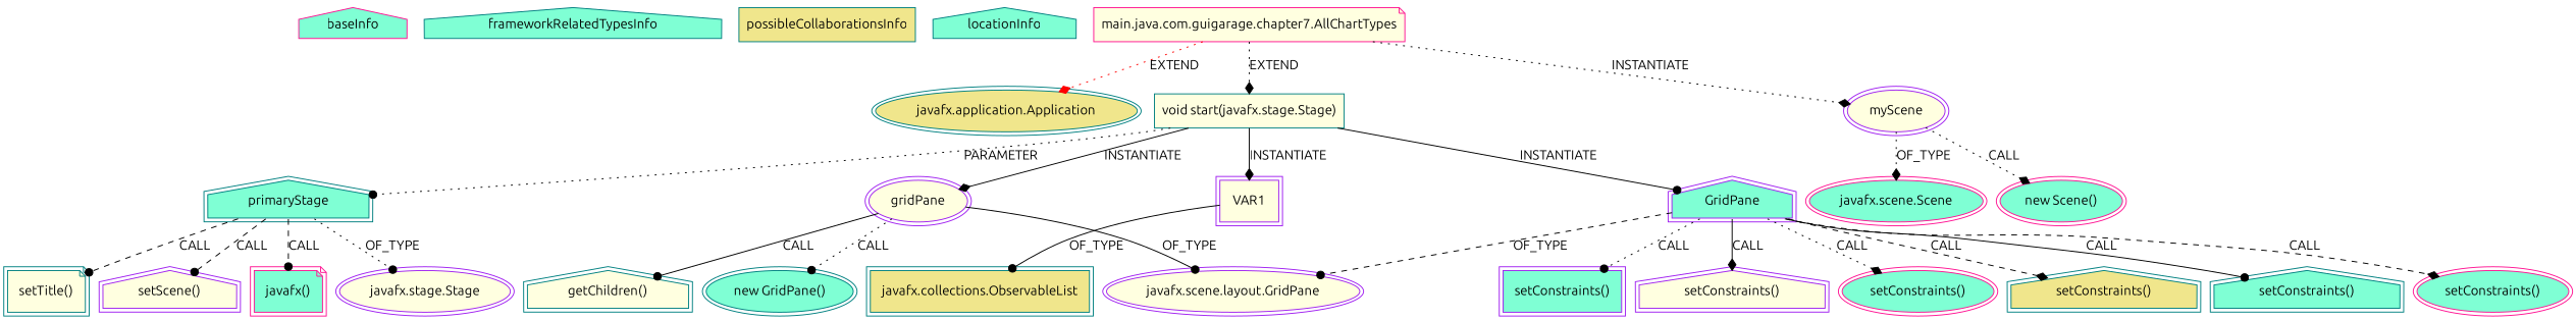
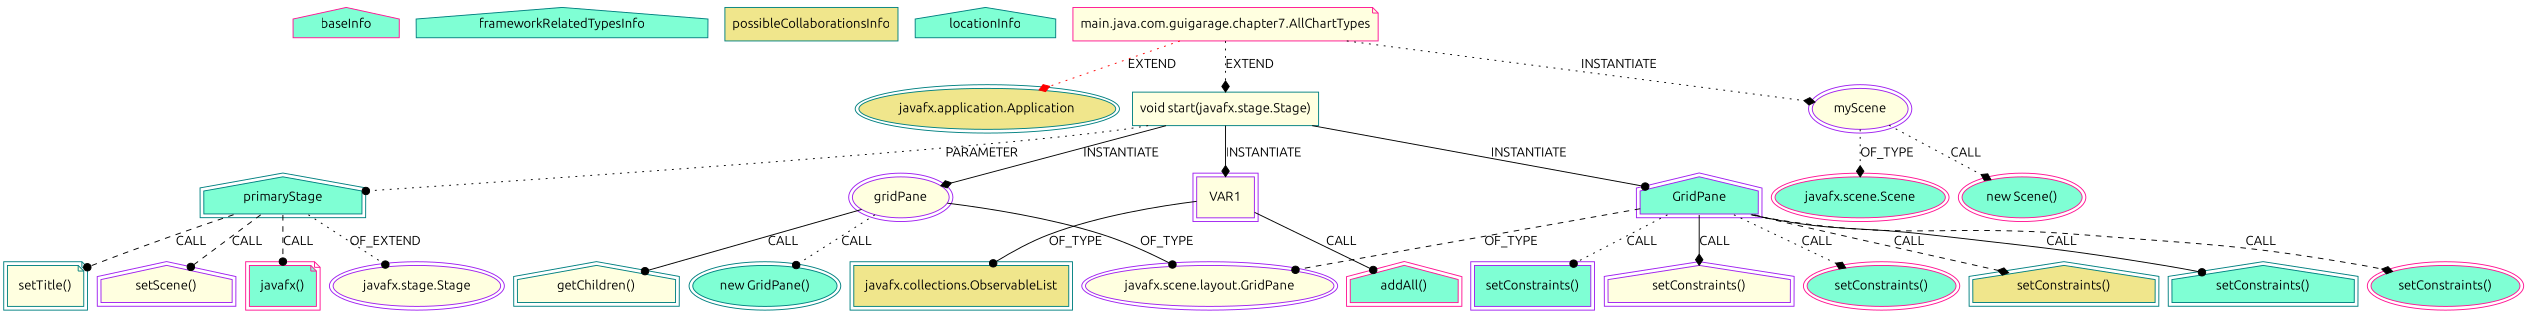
  digraph {
    fontname=Ubuntu
    node [color=teal fillcolor=aquamarine fontname=Ubuntu shape=house style=filled isFrameworkType=true vertexType=INSIDE_CALL peripheries=2]
    edge [arrowhead=dot fontname=Ubuntu style=dotted]
    baseInfo [category=extension_graph color=deeppink graphId=2900 isAnonymous=false possibleRelation=false isFrameworkType="" vertexType="" peripheries=""]
    frameworkRelatedTypesInfo [0="javafx.application.Application" isFrameworkType="" vertexType="" peripheries=""]
    possibleCollaborationsInfo [fillcolor=khaki shape=box isFrameworkType="" vertexType="" peripheries=""]
    locationInfo [contextSignature=AllChartTypes filePath="/guigarage-mastering-javafx-controls/mastering-javafx-controls-master/src/main/java/com/guigarage/chapter7/AllChartTypes.java" graphId=2900 projectName="guigarage-mastering-javafx-controls" isFrameworkType="" vertexType="" peripheries=""]
    n5 [color=deeppink fillcolor=lightyellow isFrameworkType=false label="main.java.com.guigarage.chapter7.AllChartTypes" shape=note vertexType=ROOT_CLIENT_CLASS_DECLARATION peripheries=""]
    n6 [fillcolor=khaki label="javafx.application.Application" shape=ellipse vertexType=FRAMEWORK_CLASS_TYPE]
    n7 [fillcolor=lightyellow isFrameworkType=false label="void start(javafx.stage.Stage)" shape=box vertexType=OVERRIDING_METHOD_DECLARATION peripheries=""]
    n8 [color=purple fillcolor=lightyellow label=myScene shape=ellipse vertexType=VARIABLE_EXPRESION]
    n9 [label=primaryStage vertexType=PARAMETER_DECLARATION]
    n10 [color=purple fillcolor=lightyellow label=gridPane shape=ellipse vertexType=VARIABLE_EXPRESION]
    n11 [color=purple fillcolor=lightyellow label=VAR1 shape=box vertexType=VARIABLE_EXPRESION]
    n12 [color=purple label=GridPane vertexType=VARIABLE_EXPRESION]
    n13 [color=purple fillcolor=lightyellow label="javafx.stage.Stage" shape=ellipse vertexType=FRAMEWORK_CLASS_TYPE]
    n14 [color=purple fillcolor=lightyellow label="setScene()"]
    n15 [fillcolor=lightyellow label="setTitle()" shape=note]
    n16 [color=deeppink label="javafx()" shape=note]
    n17 [color=purple fillcolor=lightyellow label="javafx.scene.layout.GridPane" shape=ellipse vertexType=FRAMEWORK_CLASS_TYPE]
    n18 [label="new GridPane()" shape=ellipse vertexType=CONSTRUCTOR_CALL]
    n19 [fillcolor=lightyellow label="getChildren()"]
    n20 [fillcolor=khaki label="javafx.collections.ObservableList" shape=box vertexType=FRAMEWORK_INTERFACE_TYPE]
+   n21 [color=deeppink label="addAll()"]
    n22 [color=purple label="setConstraints()" shape=box]
    n23 [color=purple fillcolor=lightyellow label="setConstraints()"]
    n24 [color=deeppink label="setConstraints()" shape=ellipse]
    n25 [fillcolor=khaki label="setConstraints()"]
    n26 [label="setConstraints()"]
    n27 [color=deeppink label="setConstraints()" shape=ellipse]
    n28 [color=deeppink label="javafx.scene.Scene" shape=ellipse vertexType=FRAMEWORK_CLASS_TYPE]
    n29 [color=deeppink label="new Scene()" shape=ellipse vertexType=CONSTRUCTOR_CALL]
    n5 -> n6 [arrowhead=diamond color=red label=EXTEND]
    n5 -> n7 [arrowhead=diamond label=EXTEND]
    n5 -> n8 [arrowhead=diamond label=INSTANTIATE]
    n7 -> n9 [label=PARAMETER]
    n7 -> n10 [arrowhead=diamond label=INSTANTIATE style=solid]
    n7 -> n11 [arrowhead=diamond label=INSTANTIATE style=solid]
    n7 -> n12 [label=INSTANTIATE style=solid]
    n8 -> n28 [arrowhead=diamond label=OF_TYPE]
    n8 -> n29 [arrowhead=diamond label=CALL]
-   n9 -> n13 [label=OF_TYPE]
+   n9 -> n13 [label=OF_EXTEND]
    n9 -> n14 [label=CALL style=dashed]
    n9 -> n15 [label=CALL style=dashed]
    n9 -> n16 [label=CALL style=dashed]
    n10 -> n17 [label=OF_TYPE style=solid]
    n10 -> n18 [label=CALL]
    n10 -> n19 [label=CALL style=solid]
    n11 -> n20 [label=OF_TYPE style=solid]
+   n11 -> n21 [label=CALL style=solid]
    n12 -> n17 [label=OF_TYPE style=dashed]
    n12 -> n22 [label=CALL]
    n12 -> n23 [arrowhead=diamond label=CALL style=solid]
    n12 -> n24 [arrowhead=diamond label=CALL]
    n12 -> n25 [arrowhead=diamond label=CALL style=dashed]
    n12 -> n26 [label=CALL style=solid]
    n12 -> n27 [arrowhead=diamond label=CALL style=dashed]
  }
